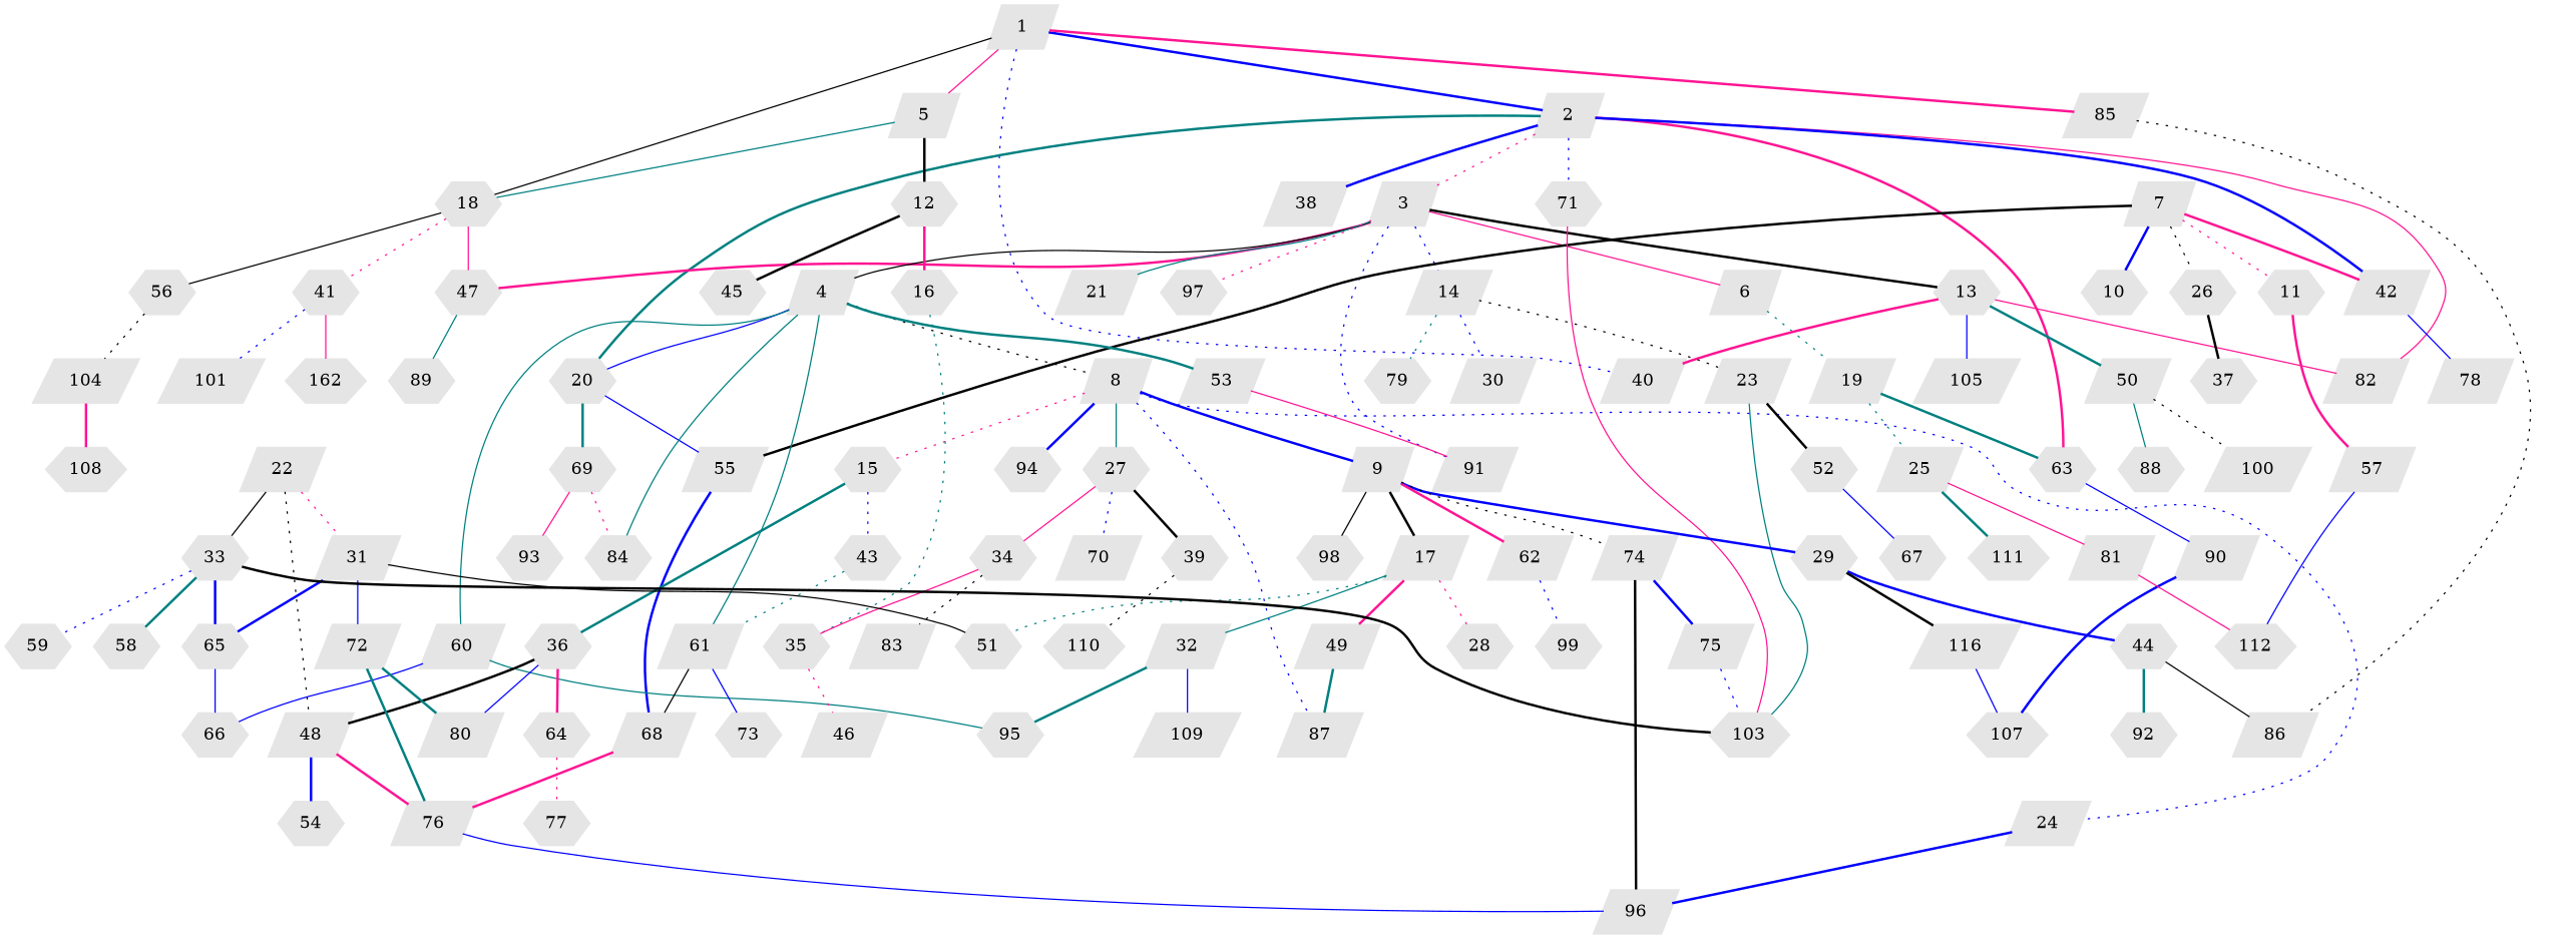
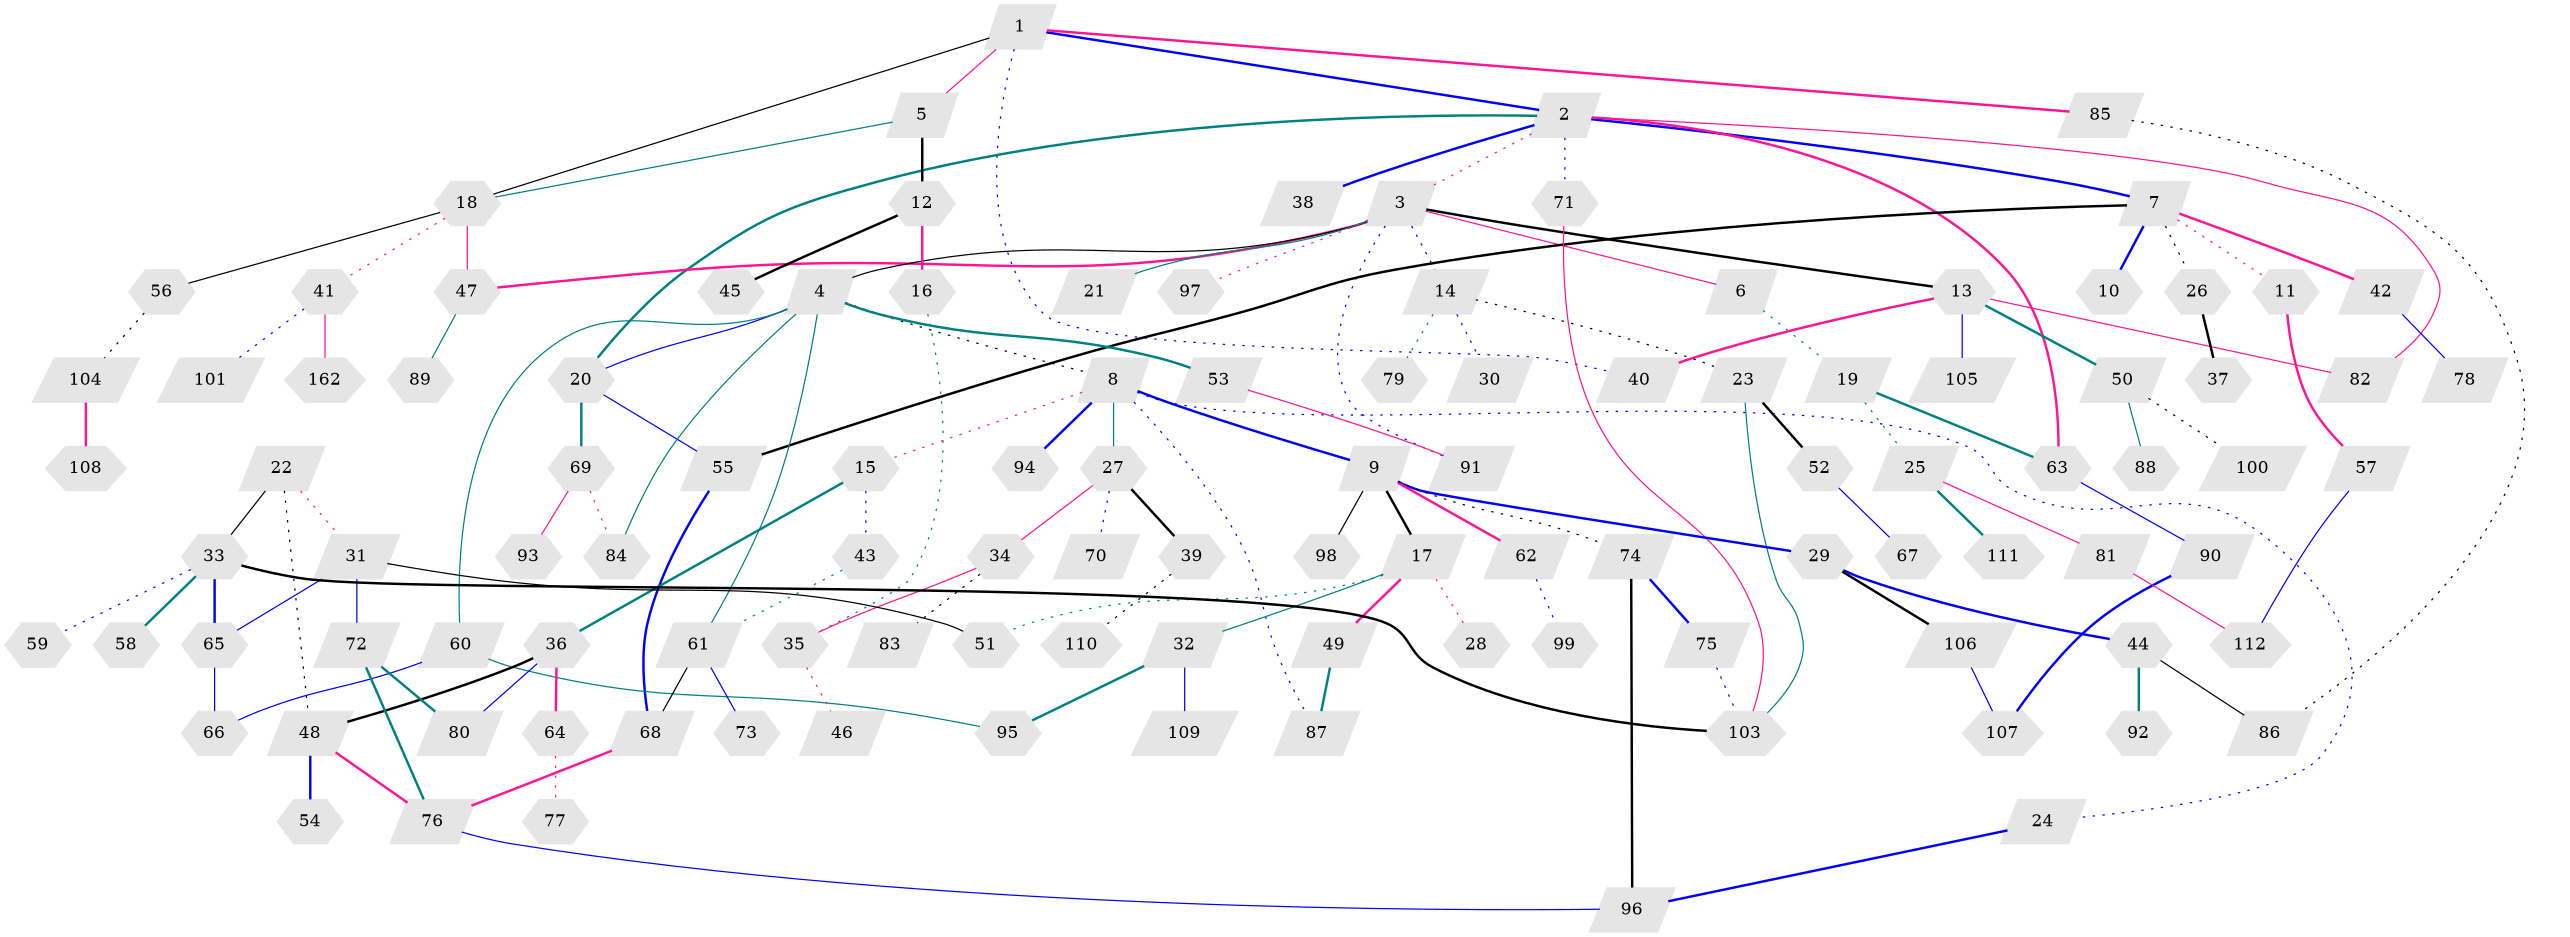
  graph {
    node [color=gray90 shape=parallelogram style=filled]
    edge [color=blue style=bold]
    1
    2
    5
    18 [shape=hexagon]
    40
    85
    3
    7
    20 [shape=hexagon]
    38
    63 [shape=hexagon]
    71 [shape=hexagon]
    82
    12 [shape=hexagon]
    47 [shape=hexagon]
    41 [shape=hexagon]
    56 [shape=hexagon]
    86
    4
    6
    13 [shape=hexagon]
    14
    21
    91
    97 [shape=hexagon]
    10 [shape=hexagon]
    11 [shape=hexagon]
    26 [shape=hexagon]
    42
    55
    69 [shape=hexagon]
    90
    103 [shape=hexagon]
    8
    53
    60
    61
    84 [shape=hexagon]
    19
    50
    105
    23
    30
    79 [shape=hexagon]
    89 [shape=hexagon]
    9
    15 [shape=hexagon]
    24
    27 [shape=hexagon]
    87
    94 [shape=hexagon]
    95 [shape=hexagon]
    66 [shape=hexagon]
    68
    73 [shape=hexagon]
    16 [shape=hexagon]
    45 [shape=hexagon]
    25
    57
    37 [shape=hexagon]
    78
    17
    29 [shape=hexagon]
    62
    74
    98 [shape=hexagon]
    36 [shape=hexagon]
    43 [shape=hexagon]
    96
    34 [shape=hexagon]
    39 [shape=hexagon]
    70
    28 [shape=hexagon]
    32
    49
    51 [shape=hexagon]
    44 [shape=hexagon]
-   106 [label=116]
+   106
    99 [shape=hexagon]
    75
    22
    31
    33 [shape=hexagon]
    48
    112 [shape=hexagon]
    35 [shape=hexagon]
    88 [shape=hexagon]
    100
    52 [shape=hexagon]
    64 [shape=hexagon]
    80
    46
    109
    101
    n95 [label=162 shape=hexagon]
    104
    81
    111 [shape=hexagon]
    93 [shape=hexagon]
    65 [shape=hexagon]
    72
    58 [shape=hexagon]
    59 [shape=hexagon]
    54 [shape=hexagon]
    76
    67 [shape=hexagon]
    83
    110 [shape=hexagon]
    92 [shape=hexagon]
    107 [shape=hexagon]
    77 [shape=hexagon]
    108 [shape=hexagon]
    1 -- 2
    1 -- 5 [color=deeppink style=solid]
    1 -- 18 [color=black style=solid]
    1 -- 40 [style=dotted]
    1 -- 85 [color=deeppink]
    2 -- 3 [color=deeppink style=dotted]
-   2 -- 42
+   2 -- 7
    2 -- 20 [color=teal]
    2 -- 38
    2 -- 63 [color=deeppink]
    2 -- 71 [style=dotted]
    2 -- 82 [color=deeppink style=solid]
    5 -- 18 [color=teal style=solid]
    5 -- 12 [color=black]
    18 -- 47 [color=deeppink style=solid]
    18 -- 41 [color=deeppink style=dotted]
    18 -- 56 [color=black style=solid]
    85 -- 86 [color=black style=dotted]
    3 -- 47 [color=deeppink]
    3 -- 4 [color=black style=solid]
    3 -- 6 [color=deeppink style=solid]
    3 -- 13 [color=black]
    3 -- 14 [style=dotted]
    3 -- 21 [color=teal style=solid]
    3 -- 91 [style=dotted]
    3 -- 97 [color=deeppink style=dotted]
    7 -- 10
    7 -- 11 [color=deeppink style=dotted]
    7 -- 26 [color=black style=dotted]
    7 -- 42 [color=deeppink]
    7 -- 55 [color=black]
    20 -- 55 [style=solid]
    20 -- 69 [color=teal]
    63 -- 90 [style=solid]
    71 -- 103 [color=deeppink style=solid]
    12 -- 16 [color=deeppink]
    12 -- 45 [color=black]
    47 -- 89 [color=teal style=solid]
    41 -- 101 [style=dotted]
    41 -- n95 [color=deeppink style=solid]
    56 -- 104 [color=black style=dotted]
    4 -- 20 [style=solid]
    4 -- 8 [color=black style=dotted]
    4 -- 53 [color=teal]
    4 -- 60 [color=teal style=solid]
    4 -- 61 [color=teal style=solid]
    4 -- 84 [color=teal style=solid]
    6 -- 19 [color=teal style=dotted]
    13 -- 40 [color=deeppink]
    13 -- 82 [color=deeppink style=solid]
    13 -- 50 [color=teal]
    13 -- 105 [style=solid]
    14 -- 23 [color=black style=dotted]
    14 -- 30 [style=dotted]
    14 -- 79 [color=teal style=dotted]
    11 -- 57 [color=deeppink]
    26 -- 37 [color=black]
    42 -- 78 [style=solid]
    55 -- 68
    69 -- 84 [color=deeppink style=dotted]
    69 -- 93 [color=deeppink style=solid]
    90 -- 107
    8 -- 9
    8 -- 15 [color=deeppink style=dotted]
    8 -- 24 [style=dotted]
    8 -- 27 [color=teal style=solid]
    8 -- 87 [style=dotted]
    8 -- 94
    53 -- 91 [color=deeppink style=solid]
    60 -- 95 [color=teal style=solid]
    60 -- 66 [style=solid]
    61 -- 68 [color=black style=solid]
    61 -- 73 [style=solid]
    19 -- 63 [color=teal]
    19 -- 25 [color=teal style=dotted]
    50 -- 88 [color=teal style=solid]
    50 -- 100 [color=black style=dotted]
    23 -- 103 [color=teal style=solid]
    23 -- 52 [color=black]
    9 -- 17 [color=black]
    9 -- 29
    9 -- 62 [color=deeppink]
    9 -- 74 [color=black style=dotted]
    9 -- 98 [color=black style=solid]
    15 -- 36 [color=teal]
    15 -- 43 [style=dotted]
    24 -- 96
    27 -- 34 [color=deeppink style=solid]
    27 -- 39 [color=black]
    27 -- 70 [style=dotted]
    68 -- 76 [color=deeppink]
    16 -- 35 [color=teal style=dotted]
    25 -- 81 [color=deeppink style=solid]
    25 -- 111 [color=teal]
    57 -- 112 [style=solid]
    17 -- 28 [color=deeppink style=dotted]
    17 -- 32 [color=teal style=solid]
    17 -- 49 [color=deeppink]
    17 -- 51 [color=teal style=dotted]
    29 -- 44
    29 -- 106 [color=black]
    62 -- 99 [style=dotted]
    74 -- 96 [color=black]
    74 -- 75
    36 -- 48 [color=black]
    36 -- 64 [color=deeppink]
    36 -- 80 [style=solid]
    43 -- 61 [color=teal style=dotted]
    34 -- 35 [color=deeppink style=solid]
    34 -- 83 [color=black style=dotted]
    39 -- 110 [color=black style=dotted]
    32 -- 95 [color=teal]
    32 -- 109 [style=solid]
    49 -- 87 [color=teal]
    44 -- 86 [color=black style=solid]
    44 -- 92 [color=teal]
    106 -- 107 [style=solid]
    75 -- 103 [style=dotted]
    22 -- 31 [color=deeppink style=dotted]
    22 -- 33 [color=black style=solid]
    22 -- 48 [color=black style=dotted]
    31 -- 51 [color=black style=solid]
-   31 -- 65
+   31 -- 65 [style=solid]
    31 -- 72 [style=solid]
    33 -- 103 [color=black]
    33 -- 65
    33 -- 58 [color=teal]
    33 -- 59 [style=dotted]
    48 -- 54
    48 -- 76 [color=deeppink]
    35 -- 46 [color=deeppink style=dotted]
    52 -- 67 [style=solid]
    64 -- 77 [color=deeppink style=dotted]
    104 -- 108 [color=deeppink]
    81 -- 112 [color=deeppink style=solid]
    65 -- 66 [style=solid]
    72 -- 80 [color=teal]
    72 -- 76 [color=teal]
    76 -- 96 [style=solid]
  }
